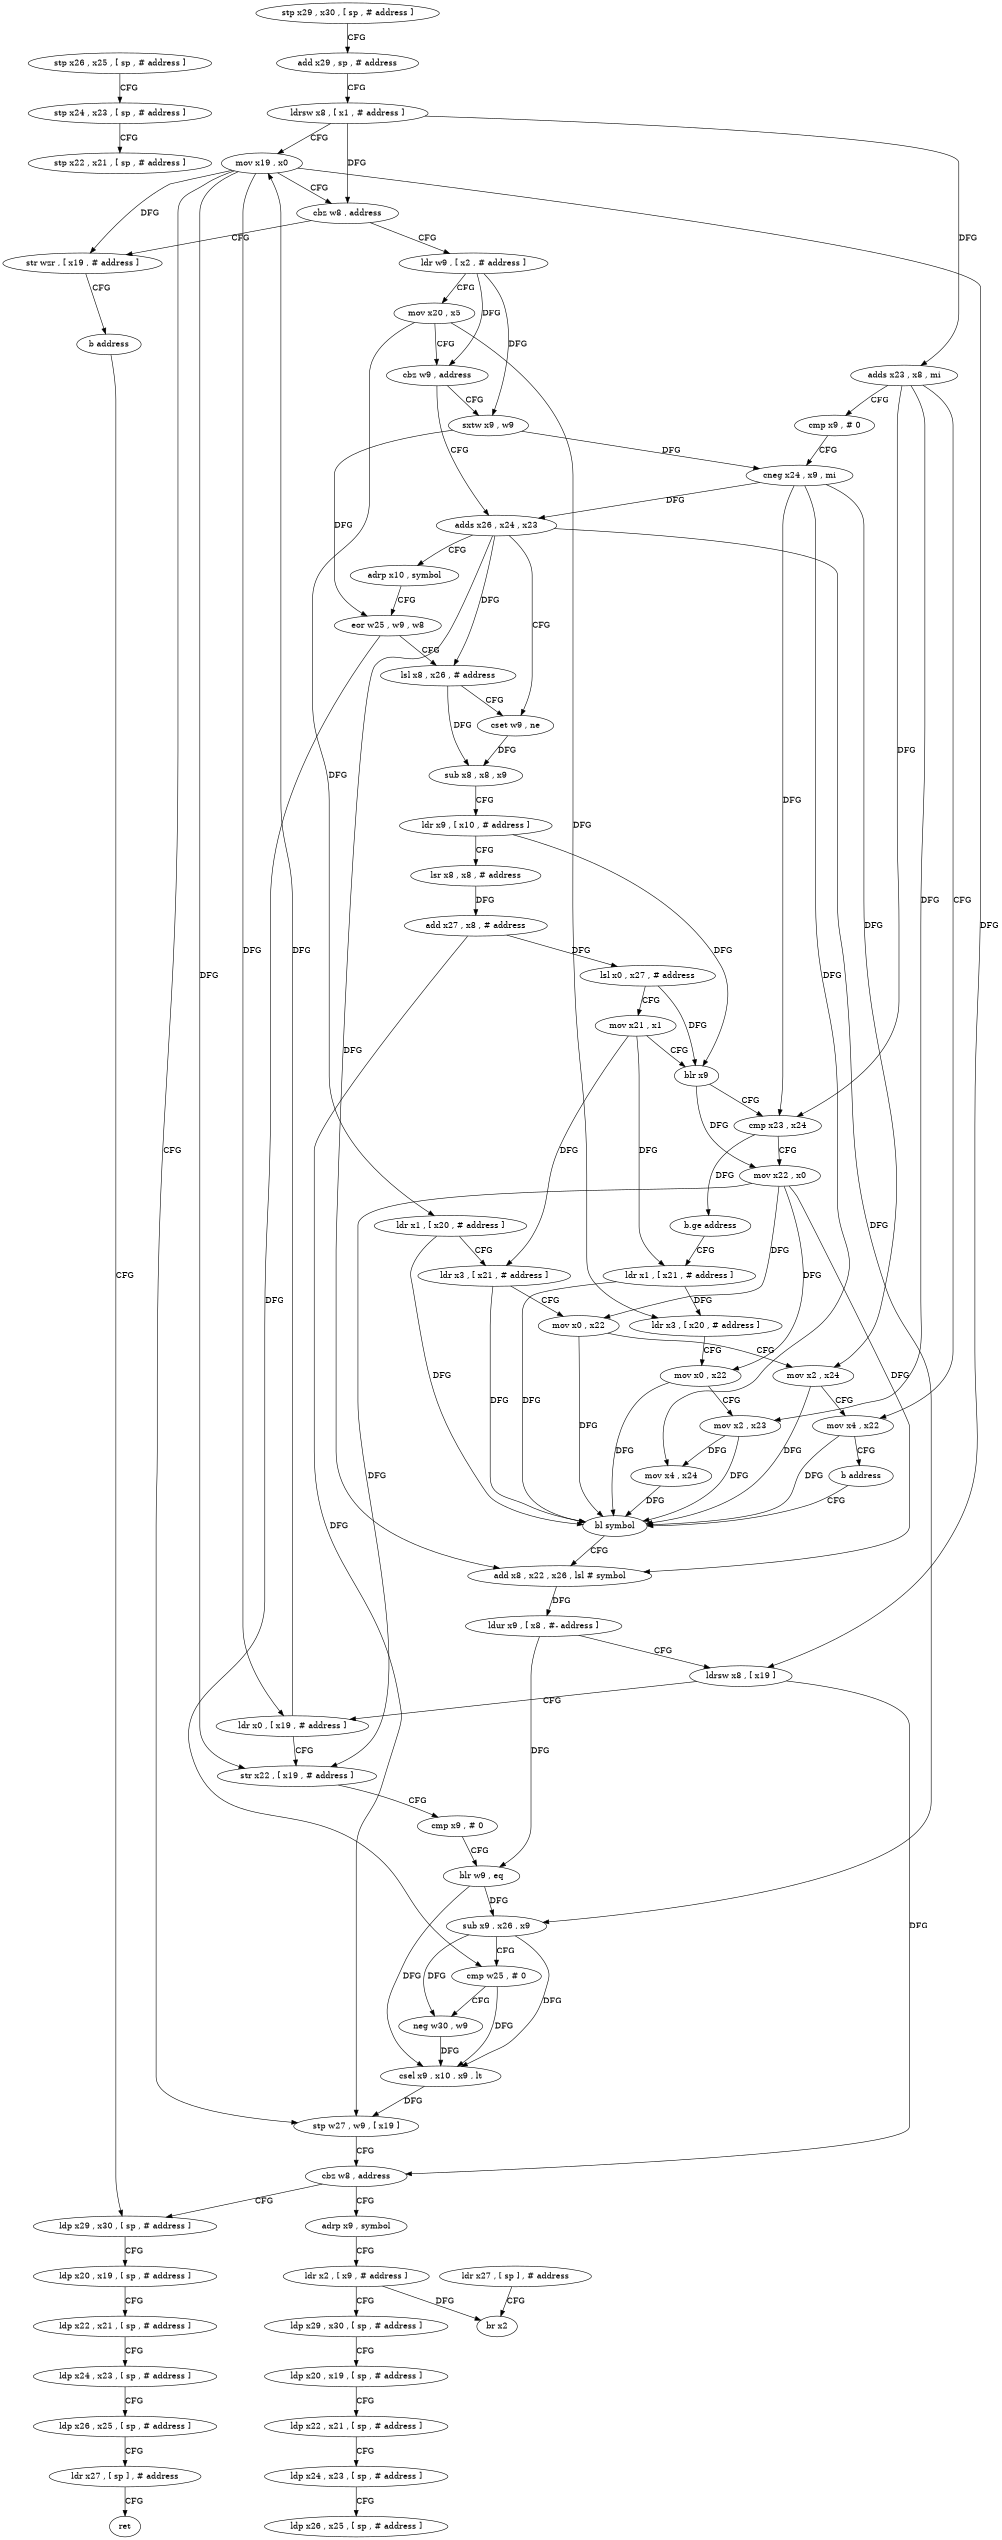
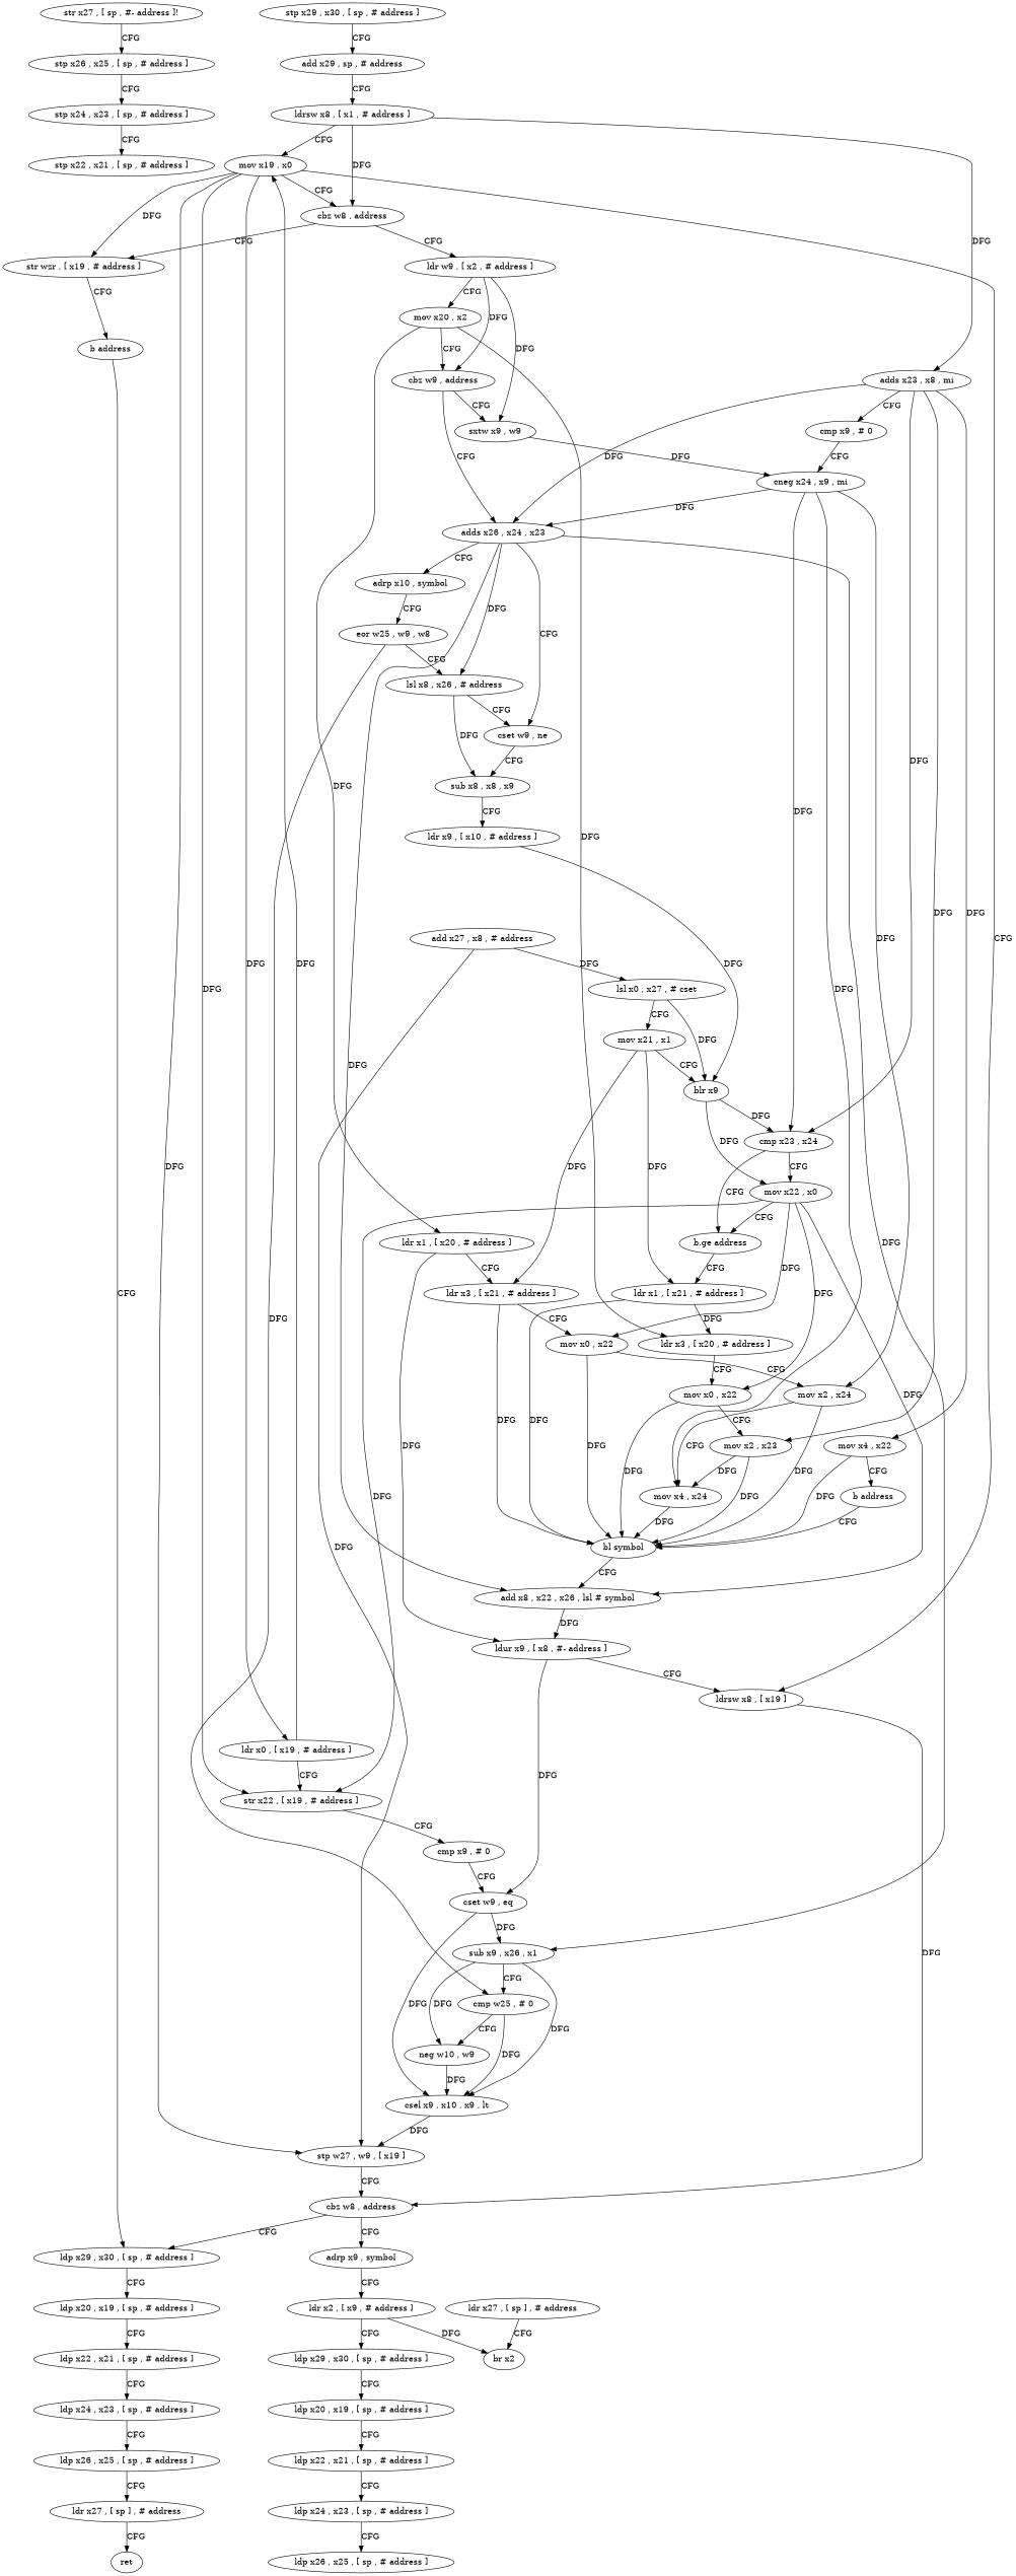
  digraph {
+   n1 [label="str x27 , [ sp , #- address ]!"]
    n2 [label="stp x26 , x25 , [ sp , # address ]"]
    n3 [label="stp x24 , x23 , [ sp , # address ]"]
    n4 [label="stp x22 , x21 , [ sp , # address ]"]
    n5 [label="stp x29 , x30 , [ sp , # address ]"]
    n6 [label="add x29 , sp , # address"]
    n7 [label="ldrsw x8 , [ x1 , # address ]"]
    n8 [label="mov x19 , x0"]
    n9 [label="cbz w8 , address"]
    n10 [label="adds x23 , x8 , mi"]
    n11 [label="str wzr , [ x19 , # address ]"]
    n12 [label="ldrsw x8 , [ x19 ]"]
    n13 [label="ldr x0 , [ x19 , # address ]"]
    n14 [label="str x22 , [ x19 , # address ]"]
    n15 [label="stp w27 , w9 , [ x19 ]"]
    n16 [label="ldr w9 , [ x2 , # address ]"]
    n17 [label="cmp x9 , # 0"]
    n18 [label="adds x26 , x24 , x23"]
    n19 [label="cmp x23 , x24"]
    n20 [label="mov x2 , x23"]
    n21 [label="mov x4 , x22"]
    n22 [label="eor w25 , w9 , w8"]
    n23 [label="lsl x8 , x26 , # address"]
    n24 [label="cmp w25 , # 0"]
    n25 [label="b address"]
    n26 [label="cbz w8 , address"]
    n27 [label="cmp x9 , # 0"]
-   n28 [label="mov x20 , x5"]
+   n28 [label="mov x20 , x2"]
    n29 [label="cbz w9 , address"]
    n30 [label="sxtw x9 , w9"]
    n31 [label="ldp x29 , x30 , [ sp , # address ]"]
    n32 [label="ldr x1 , [ x20 , # address ]"]
    n33 [label="ldr x3 , [ x20 , # address ]"]
    n34 [label="cneg x24 , x9 , mi"]
    n35 [label="ldp x20 , x19 , [ sp , # address ]"]
    n36 [label="ldp x22 , x21 , [ sp , # address ]"]
    n37 [label="ldr x3 , [ x21 , # address ]"]
    n38 [label="bl symbol"]
    n39 [label="mov x0 , x22"]
    n40 [label="mov x4 , x24"]
    n41 [label="mov x2 , x24"]
    n42 [label="ldp x24 , x23 , [ sp , # address ]"]
    n43 [label="ldp x26 , x25 , [ sp , # address ]"]
    n44 [label="ldr x27 , [ sp ] , # address"]
    n45 [label=ret]
    n46 [label="adrp x10 , symbol"]
    n47 [label="cset w9 , ne"]
    n48 [label="add x8 , x22 , x26 , lsl # symbol"]
-   n49 [label="sub x9 , x26 , x9"]
+   n49 [label="sub x9 , x26 , x1"]
    n50 [label="mov x22 , x0"]
    n51 [label="b.ge address"]
    n52 [label="b address"]
    n53 [label="sub x8 , x8 , x9"]
    n54 [label="ldur x9 , [ x8 , #- address ]"]
-   n55 [label="neg w30 , w9"]
+   n55 [label="neg w10 , w9"]
    n56 [label="csel x9 , x10 , x9 , lt"]
    n57 [label="ldr x9 , [ x10 , # address ]"]
-   n58 [label="lsr x8 , x8 , # address"]
    n59 [label="blr x9"]
    n60 [label="add x27 , x8 , # address"]
-   n61 [label="lsl x0 , x27 , # address"]
+   n61 [label="lsl x0 , x27 , # cset"]
    n62 [label="mov x21 , x1"]
    n63 [label="ldr x1 , [ x21 , # address ]"]
    n64 [label="mov x0 , x22"]
    n65 [label="adrp x9 , symbol"]
    n66 [label="ldr x2 , [ x9 , # address ]"]
    n67 [label="ldp x29 , x30 , [ sp , # address ]"]
    n68 [label="br x2"]
    n69 [label="ldp x20 , x19 , [ sp , # address ]"]
    n70 [label="ldp x22 , x21 , [ sp , # address ]"]
    n71 [label="ldp x24 , x23 , [ sp , # address ]"]
    n72 [label="ldp x26 , x25 , [ sp , # address ]"]
    n73 [label="ldr x27 , [ sp ] , # address"]
-   n74 [label="blr w9 , eq"]
+   n74 [label="cset w9 , eq"]
+   n1 -> n2 [label=CFG]
    n2 -> n3 [label=CFG]
    n3 -> n4 [label=CFG]
    n5 -> n6 [label=CFG]
    n6 -> n7 [label=CFG]
    n7 -> n8 [label=CFG]
    n7 -> n9 [label=DFG]
    n7 -> n10 [label=DFG]
    n8 -> n9 [label=CFG]
    n8 -> n11 [label=DFG]
-   n8 -> n12 [label=DFG]
+   n8 -> n12 [label=CFG]
    n8 -> n13 [label=DFG]
    n8 -> n14 [label=DFG]
-   n8 -> n15 [label=CFG]
+   n8 -> n15 [label=DFG]
    n9 -> n11 [label=CFG]
    n9 -> n16 [label=CFG]
    n10 -> n17 [label=CFG]
+   n10 -> n18 [label=DFG]
    n10 -> n19 [label=DFG]
    n10 -> n20 [label=DFG]
-   n10 -> n21 [label=CFG]
+   n10 -> n21 [label=DFG]
    n11 -> n25 [label=CFG]
-   n12 -> n13 [label=CFG]
    n12 -> n26 [label=DFG]
    n13 -> n8 [label=DFG]
    n13 -> n14 [label=CFG]
    n14 -> n27 [label=CFG]
    n15 -> n26 [label=CFG]
    n16 -> n28 [label=CFG]
    n16 -> n29 [label=DFG]
    n16 -> n30 [label=DFG]
    n17 -> n34 [label=CFG]
    n18 -> n23 [label=DFG]
    n18 -> n46 [label=CFG]
    n18 -> n47 [label=CFG]
    n18 -> n48 [label=DFG]
    n18 -> n49 [label=DFG]
    n19 -> n50 [label=CFG]
-   n19 -> n51 [label=DFG]
+   n19 -> n51 [label=CFG]
    n20 -> n38 [label=DFG]
    n20 -> n40 [label=DFG]
    n21 -> n38 [label=DFG]
    n21 -> n52 [label=CFG]
    n22 -> n23 [label=CFG]
    n22 -> n24 [label=DFG]
    n23 -> n47 [label=CFG]
    n23 -> n53 [label=DFG]
    n24 -> n55 [label=CFG]
    n24 -> n56 [label=DFG]
    n25 -> n31 [label=CFG]
    n26 -> n31 [label=CFG]
    n26 -> n65 [label=CFG]
    n27 -> n74 [label=CFG]
    n28 -> n29 [label=CFG]
    n28 -> n32 [label=DFG]
    n28 -> n33 [label=DFG]
    n29 -> n18 [label=CFG]
    n29 -> n30 [label=CFG]
-   n30 -> n22 [label=DFG]
    n30 -> n34 [label=DFG]
    n31 -> n35 [label=CFG]
    n32 -> n37 [label=CFG]
-   n32 -> n38 [label=DFG]
+   n32 -> n54 [label=DFG]
    n33 -> n39 [label=CFG]
    n34 -> n18 [label=DFG]
    n34 -> n19 [label=DFG]
    n34 -> n40 [label=DFG]
    n34 -> n41 [label=DFG]
    n35 -> n36 [label=CFG]
    n36 -> n42 [label=CFG]
    n37 -> n38 [label=DFG]
    n37 -> n64 [label=CFG]
    n38 -> n48 [label=CFG]
    n39 -> n20 [label=CFG]
    n39 -> n38 [label=DFG]
    n40 -> n38 [label=DFG]
-   n41 -> n21 [label=CFG]
+   n41 -> n40 [label=CFG]
    n41 -> n38 [label=DFG]
    n42 -> n43 [label=CFG]
    n43 -> n44 [label=CFG]
    n44 -> n45 [label=CFG]
    n46 -> n22 [label=CFG]
-   n47 -> n53 [label=DFG]
+   n47 -> n53 [label=CFG]
    n48 -> n54 [label=DFG]
    n49 -> n24 [label=CFG]
    n49 -> n55 [label=DFG]
    n49 -> n56 [label=DFG]
    n50 -> n14 [label=DFG]
    n50 -> n39 [label=DFG]
    n50 -> n48 [label=DFG]
+   n50 -> n51 [label=CFG]
    n50 -> n64 [label=DFG]
    n51 -> n63 [label=CFG]
    n52 -> n38 [label=CFG]
    n53 -> n57 [label=CFG]
    n54 -> n12 [label=CFG]
    n54 -> n74 [label=DFG]
    n55 -> n56 [label=DFG]
    n56 -> n15 [label=DFG]
-   n57 -> n58 [label=CFG]
    n57 -> n59 [label=DFG]
-   n58 -> n60 [label=DFG]
-   n59 -> n19 [label=CFG]
+   n59 -> n19 [label=DFG]
    n59 -> n50 [label=DFG]
    n60 -> n15 [label=DFG]
    n60 -> n61 [label=DFG]
    n61 -> n59 [label=DFG]
    n61 -> n62 [label=CFG]
    n62 -> n37 [label=DFG]
    n62 -> n59 [label=CFG]
    n62 -> n63 [label=DFG]
    n63 -> n33 [label=DFG]
    n63 -> n38 [label=DFG]
    n64 -> n38 [label=DFG]
    n64 -> n41 [label=CFG]
    n65 -> n66 [label=CFG]
    n66 -> n67 [label=CFG]
    n66 -> n68 [label=DFG]
    n67 -> n69 [label=CFG]
    n69 -> n70 [label=CFG]
    n70 -> n71 [label=CFG]
    n71 -> n72 [label=CFG]
    n73 -> n68 [label=CFG]
    n74 -> n49 [label=DFG]
    n74 -> n56 [label=DFG]
  }
